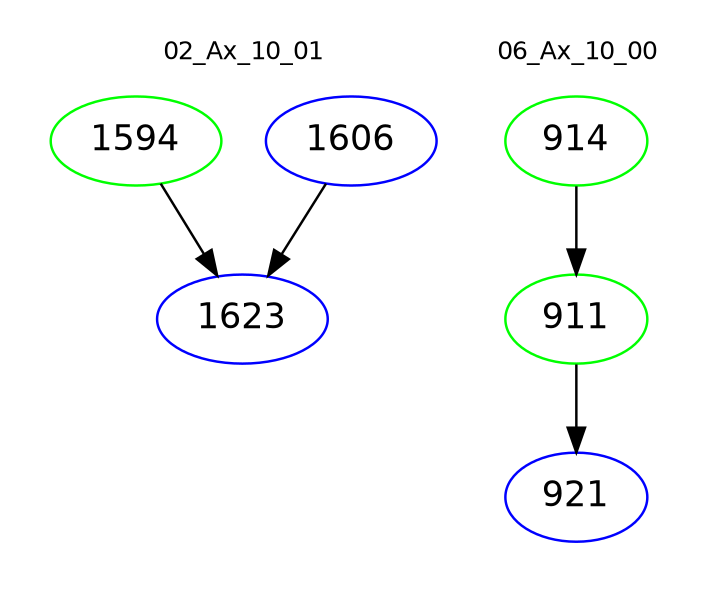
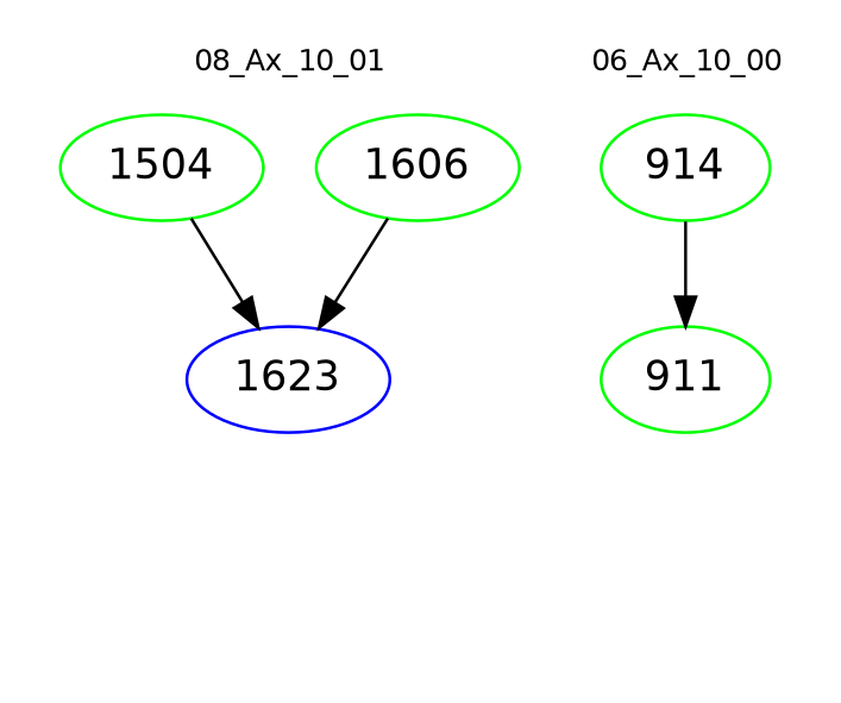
  digraph {
    fontname="DejaVu Sans"
    node [color=green fontname="DejaVu Sans"]
    edge [color=black fontname="DejaVu Sans"]
-   n1 [color=blue label=1606]
-   n2 [label=1594]
+   n1 [label=1606]
+   n2 [label=1504]
    n3 [color=blue label=1623]
    n4 [label=914]
    n5 [label=911]
-   n6 [color=blue label=921]
    subgraph cluster_1 {
      color=white
      fontsize=10
-     label="02_Ax_10_01"
+     label="08_Ax_10_01"
      n1
      n2
      n3
    }
    subgraph cluster_2 {
      color=white
      fontsize=10
      label="06_Ax_10_00"
      n4
      n5
-     n6
    }
    n1 -> n3
    n2 -> n3
    n4 -> n5
-   n5 -> n6
  }
